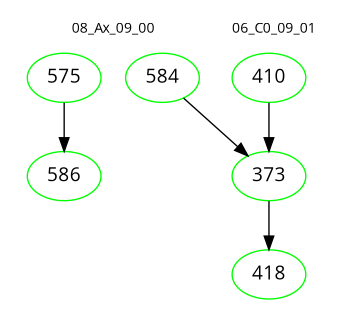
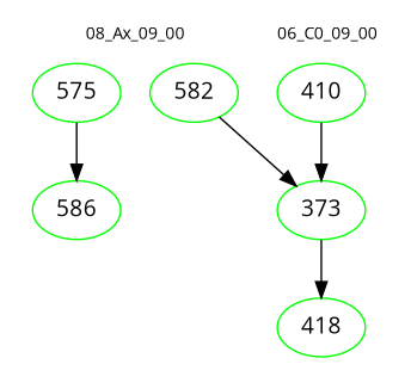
  digraph {
    fontname="Open Sans"
    node [color=green fontname="Open Sans"]
    edge [color=black fontname="Open Sans"]
-   n1 [label=584]
+   n1 [label=582]
    n2 [label=575]
    n3 [label=586]
    n4 [label=410]
    n5 [label=373]
    n6 [label=418]
    subgraph cluster_1 {
      color=white
      fontsize=10
      label="08_Ax_09_00"
      n1
      n2
      n3
    }
    subgraph cluster_2 {
      color=white
      fontsize=10
-     label="06_C0_09_01"
+     label="06_C0_09_00"
      n4
      n5
      n6
    }
    n1 -> n5
    n2 -> n3
    n4 -> n5
    n5 -> n6
  }
